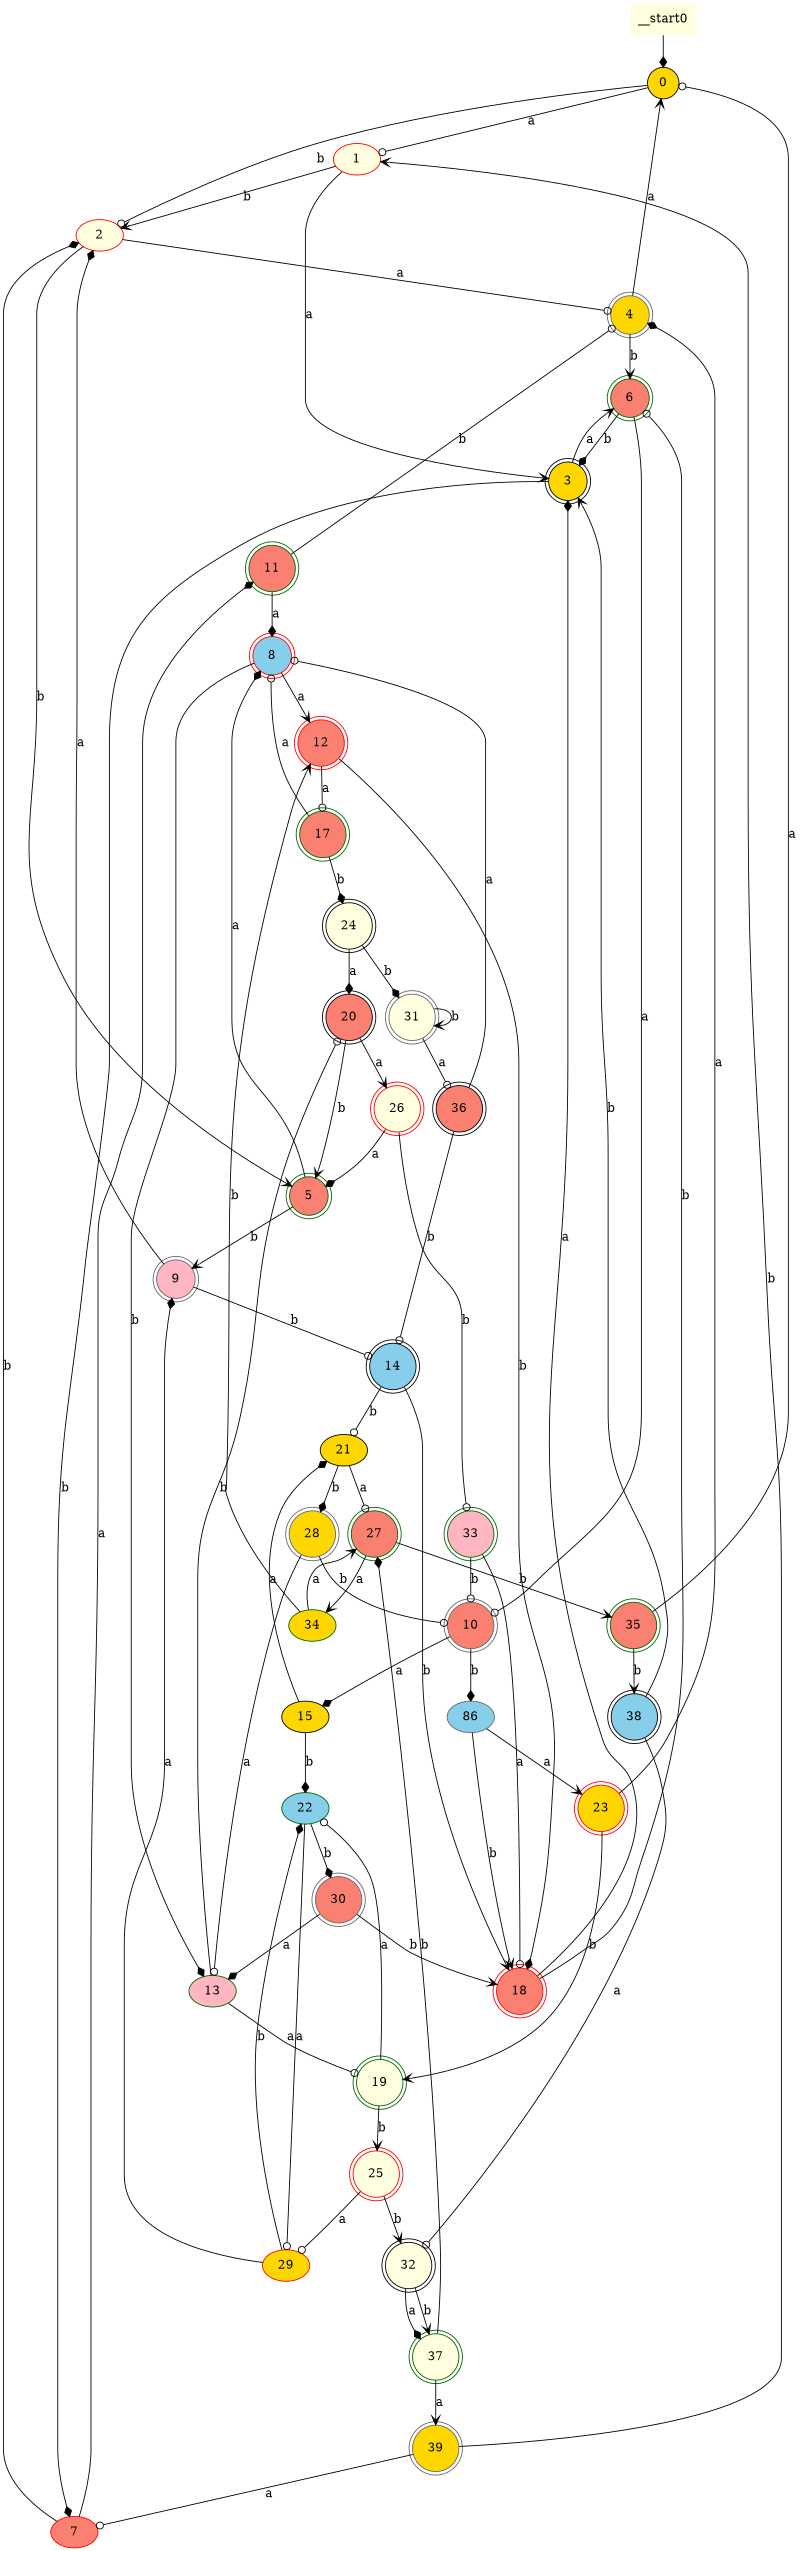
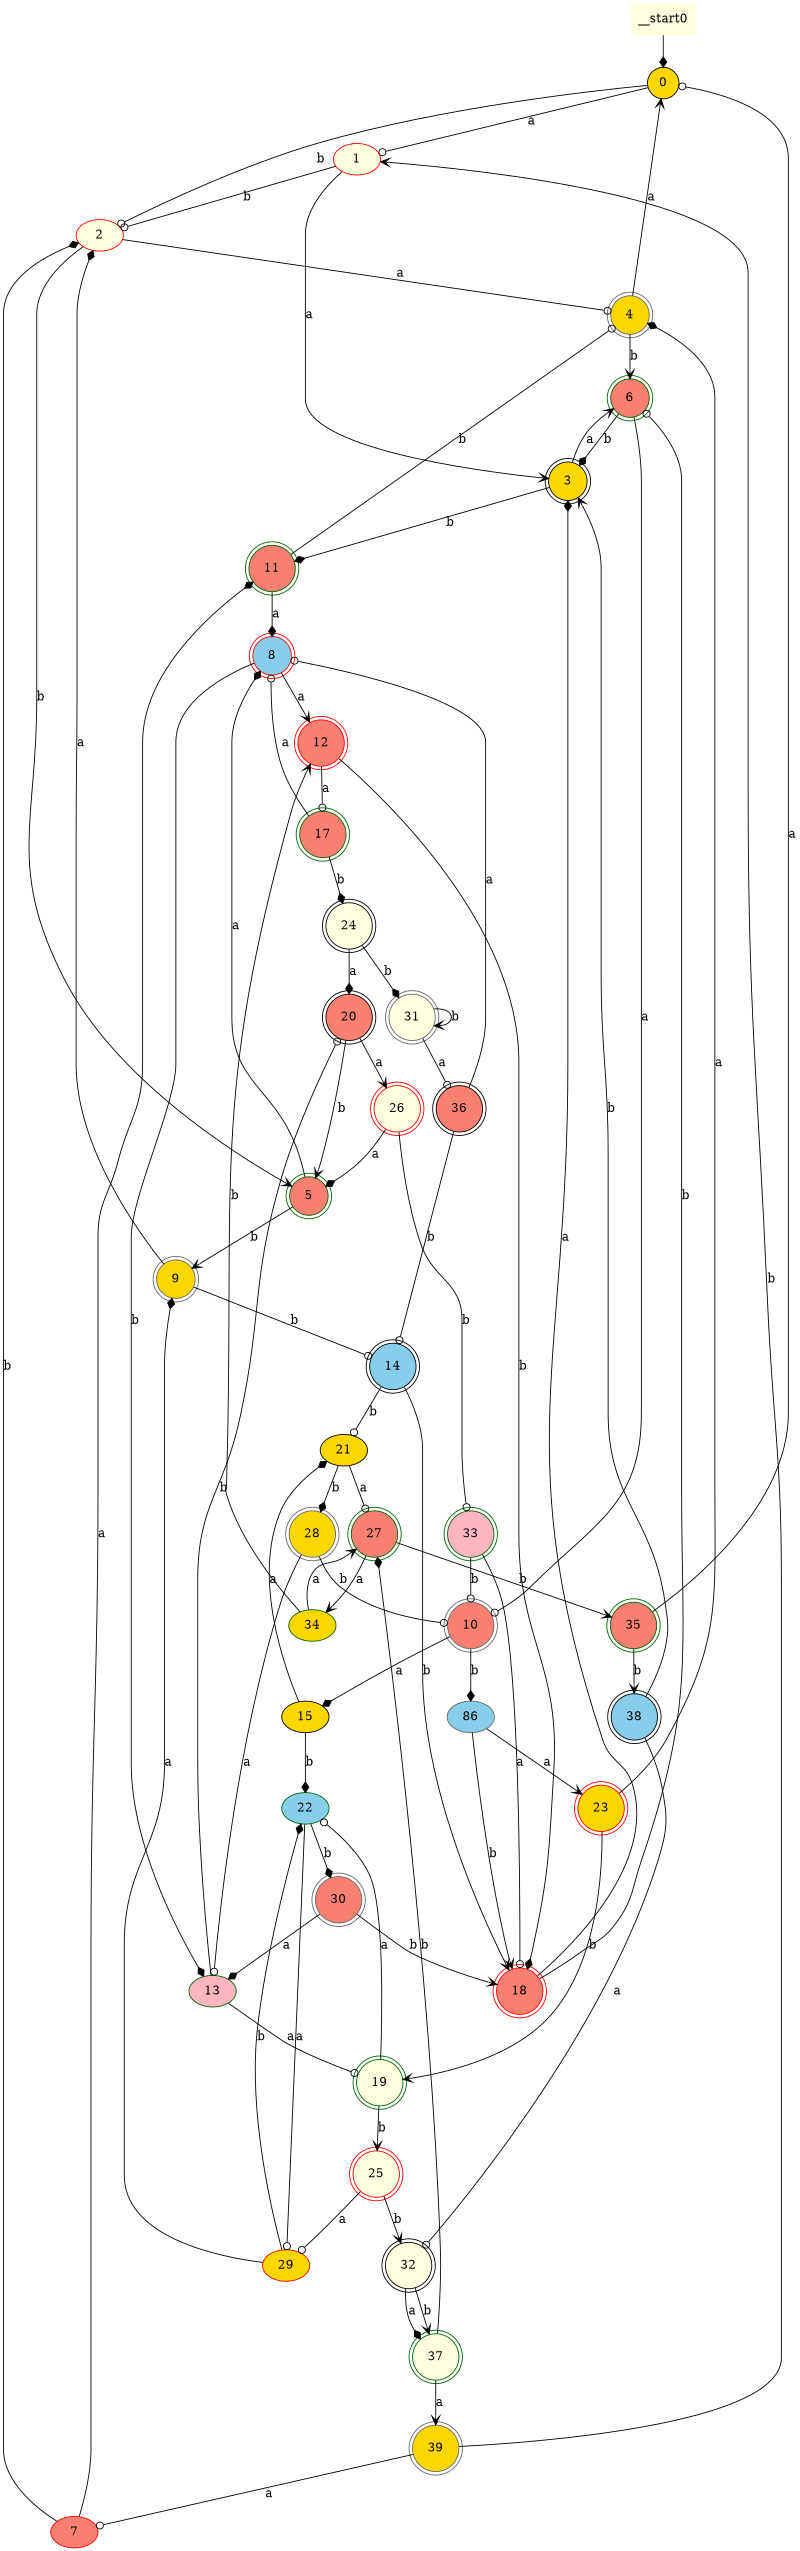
  digraph {
    node [color=darkgreen fillcolor=salmon shape=doublecircle style=filled]
    edge [arrowhead=odot]
    __start0 [color=gray40 fillcolor=lightyellow shape=none]
    0 [color=black fillcolor=gold shape=circle]
    1 [color=red fillcolor=lightyellow shape=""]
    2 [color=red fillcolor=lightyellow shape=""]
    3 [color=black fillcolor=gold]
    4 [color=gray40 fillcolor=gold]
    5
    6
    7 [color=red shape=""]
    8 [color=red fillcolor=skyblue]
-   9 [color=gray40 fillcolor=lightpink]
+   9 [color=gray40 fillcolor=gold]
    10 [color=gray40]
    11
    12 [color=red]
    13 [fillcolor=lightpink shape=""]
    14 [color=black fillcolor=skyblue]
    15 [color=black fillcolor=gold shape=""]
    n18 [color=gray40 fillcolor=skyblue label=86 shape=""]
    17
    18 [color=red]
    19 [fillcolor=lightyellow]
    20 [color=black]
    21 [color=black fillcolor=gold shape=""]
    22 [fillcolor=skyblue shape=""]
    23 [color=red fillcolor=gold]
    24 [color=black fillcolor=lightyellow]
    25 [color=red fillcolor=lightyellow]
    26 [color=red fillcolor=lightyellow]
    27
    28 [color=gray40 fillcolor=gold]
    29 [color=red fillcolor=gold shape=""]
    30 [color=gray40]
    31 [color=gray40 fillcolor=lightyellow]
    32 [color=black fillcolor=lightyellow]
    33 [fillcolor=lightpink]
    34 [fillcolor=gold shape=""]
    35
    36 [color=black]
    37 [fillcolor=lightyellow]
    38 [color=black fillcolor=skyblue]
    39 [color=gray40 fillcolor=gold]
    __start0 -> 0 [arrowhead=diamond]
    0 -> 1 [label=a]
    0 -> 2 [label=b]
-   1 -> 2 [arrowhead=vee label=b]
+   1 -> 2 [label=b]
    1 -> 3 [arrowhead=vee label=a]
    2 -> 4 [label=a]
    2 -> 5 [arrowhead=vee label=b]
    3 -> 6 [arrowhead=vee label=a]
-   3 -> 7 [arrowhead=diamond label=b]
+   3 -> 11 [arrowhead=diamond label=b]
    4 -> 0 [arrowhead=vee label=a]
    4 -> 6 [arrowhead=vee label=b]
    5 -> 8 [arrowhead=diamond label=a]
    5 -> 9 [arrowhead=vee label=b]
    6 -> 3 [arrowhead=diamond label=b]
    6 -> 10 [label=a]
    7 -> 2 [arrowhead=diamond label=b]
    7 -> 11 [arrowhead=diamond label=a]
    8 -> 12 [arrowhead=vee label=a]
    8 -> 13 [arrowhead=diamond label=b]
    9 -> 2 [arrowhead=diamond label=a]
    9 -> 14 [label=b]
    10 -> 15 [arrowhead=diamond label=a]
    10 -> n18 [arrowhead=diamond label=b]
    11 -> 4 [label=b]
    11 -> 8 [arrowhead=diamond label=a]
    12 -> 17 [label=a]
    12 -> 18 [arrowhead=diamond label=b]
    13 -> 19 [label=a]
    13 -> 20 [label=b]
    14 -> 18 [arrowhead=vee label=b]
    14 -> 21 [label=b]
    15 -> 21 [arrowhead=diamond label=a]
    15 -> 22 [arrowhead=diamond label=b]
    n18 -> 18 [arrowhead=vee label=b]
    n18 -> 23 [arrowhead=vee label=a]
    17 -> 8 [label=a]
    17 -> 24 [arrowhead=diamond label=b]
    18 -> 3 [arrowhead=diamond label=a]
    18 -> 6 [label=b]
    19 -> 22 [label=a]
    19 -> 25 [arrowhead=vee label=b]
    20 -> 5 [arrowhead=vee label=b]
    20 -> 26 [arrowhead=vee label=a]
    21 -> 27 [label=a]
    21 -> 28 [arrowhead=diamond label=b]
    22 -> 29 [label=a]
    22 -> 30 [arrowhead=diamond label=b]
    23 -> 4 [arrowhead=diamond label=a]
    23 -> 19 [arrowhead=vee label=b]
    24 -> 20 [arrowhead=diamond label=a]
    24 -> 31 [arrowhead=diamond label=b]
    25 -> 29 [label=a]
    25 -> 32 [arrowhead=vee label=b]
    26 -> 5 [arrowhead=diamond label=a]
    26 -> 33 [label=b]
    27 -> 34 [arrowhead=vee label=a]
    27 -> 35 [arrowhead=vee label=b]
    28 -> 10 [label=b]
    28 -> 13 [label=a]
    29 -> 9 [arrowhead=diamond label=a]
    29 -> 22 [arrowhead=diamond label=b]
    30 -> 13 [arrowhead=diamond label=a]
    30 -> 18 [arrowhead=vee label=b]
    31 -> 31 [arrowhead=vee label=b]
    31 -> 36 [label=a]
    32 -> 37 [arrowhead=diamond label=a]
    32 -> 37 [arrowhead=vee label=b]
    33 -> 10 [label=b]
    33 -> 18 [label=a]
    34 -> 12 [arrowhead=vee label=b]
    34 -> 27 [arrowhead=vee label=a]
    35 -> 0 [label=a]
    35 -> 38 [arrowhead=vee label=b]
    36 -> 8 [label=a]
    36 -> 14 [label=b]
    37 -> 27 [arrowhead=diamond label=b]
    37 -> 39 [arrowhead=vee label=a]
    38 -> 3 [arrowhead=vee label=b]
    38 -> 32 [label=a]
    39 -> 1 [arrowhead=vee label=b]
    39 -> 7 [label=a]
  }
